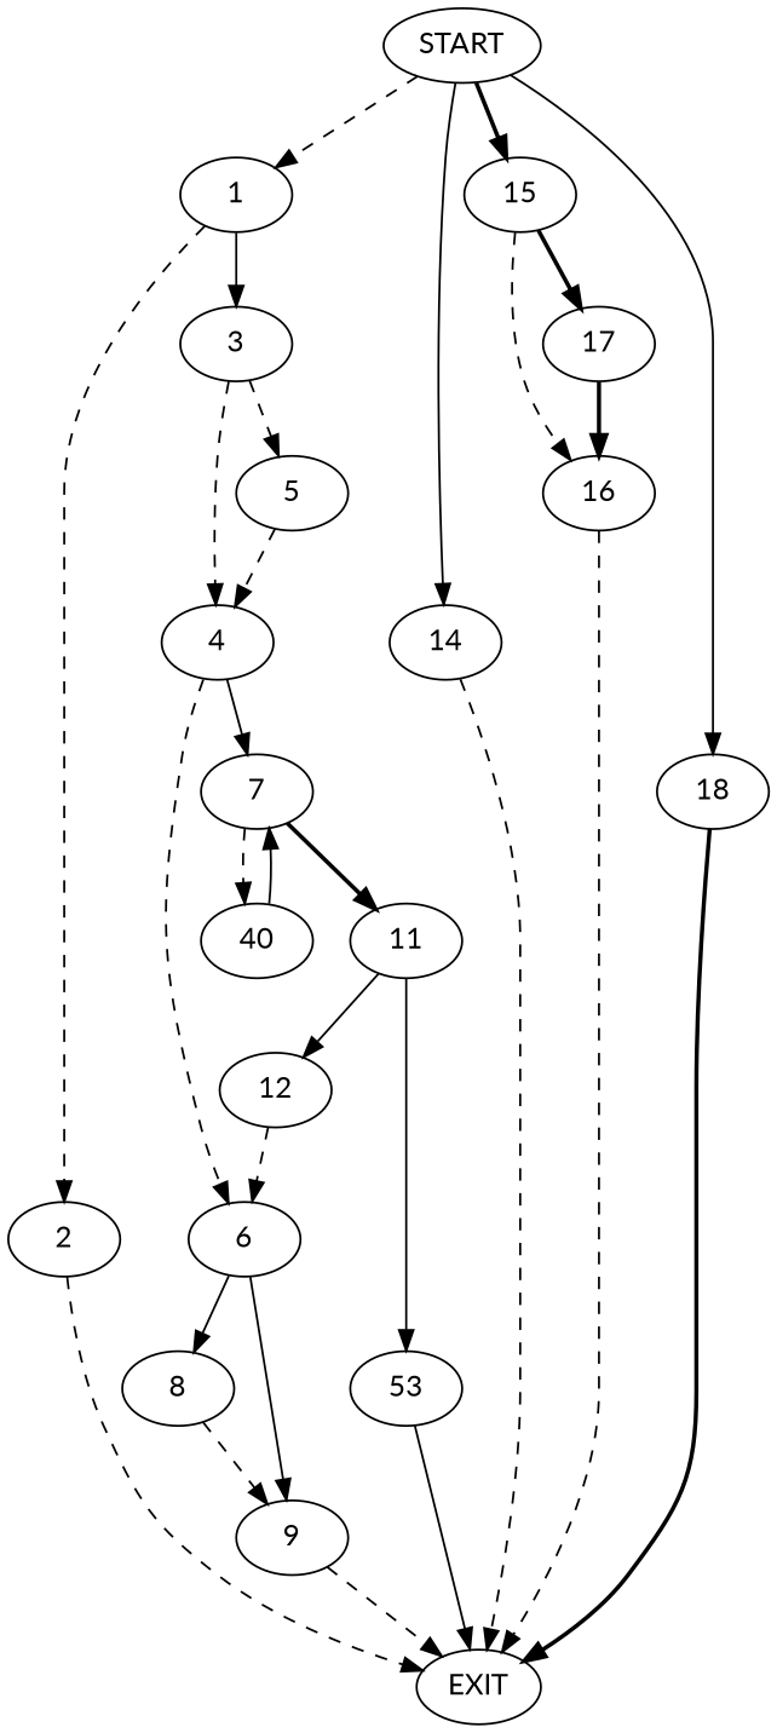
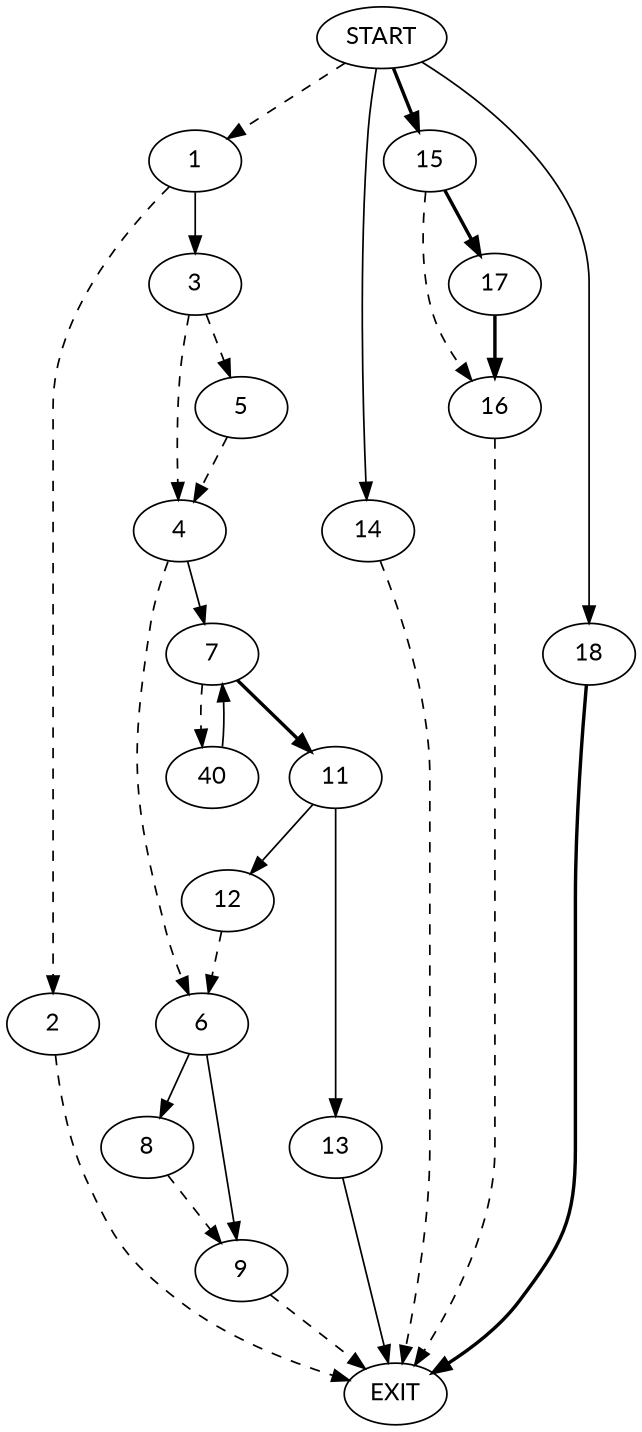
  digraph {
    fontname=Lato
    node [fontname=Lato]
    edge [fontname=Lato style=dashed]
    n1 [label=START]
    1
    14
    15
    18
    2
    3
    n8 [label=EXIT]
    16
    17
    4
    5
    6
    7
    8
    9
    n17 [label=40]
    11
    12
-   13 [label=53]
+   13
    n1 -> 1
    n1 -> 14 [style=solid]
    n1 -> 15 [style=bold]
    n1 -> 18 [style=solid]
    1 -> 2
    1 -> 3 [style=solid]
    14 -> n8
    15 -> 16
    15 -> 17 [style=bold]
    18 -> n8 [style=bold]
    2 -> n8
    3 -> 4
    3 -> 5
    16 -> n8
    17 -> 16 [style=bold]
    4 -> 6
    4 -> 7 [style=solid]
    5 -> 4
    6 -> 8 [style=solid]
    6 -> 9 [style=solid]
    7 -> n17
    7 -> 11 [style=bold]
    8 -> 9
    9 -> n8
    n17 -> 7 [style=solid]
    11 -> 12 [style=solid]
    11 -> 13 [style=solid]
    12 -> 6
    13 -> n8 [style=solid]
  }
